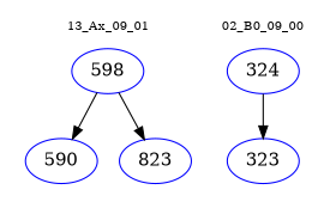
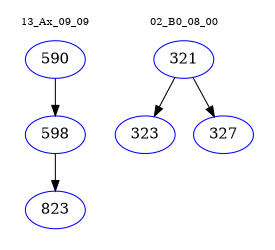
  digraph {
    node [color=blue]
    edge [color=black]
    n1 [label=598]
    n2 [label=590]
    n3 [label=823]
-   n4 [label=324]
+   n4 [label=321]
    n5 [label=323]
+   n6 [label=327]
    subgraph cluster_1 {
      color=white
      fontsize=10
-     label="13_Ax_09_01"
+     label="13_Ax_09_09"
      n1
      n2
      n3
    }
    subgraph cluster_2 {
      color=white
      fontsize=10
-     label="02_B0_09_00"
+     label="02_B0_08_00"
      n4
      n5
+     n6
    }
-   n1 -> n2
+   n2 -> n1
    n1 -> n3
    n4 -> n5
+   n4 -> n6
  }
